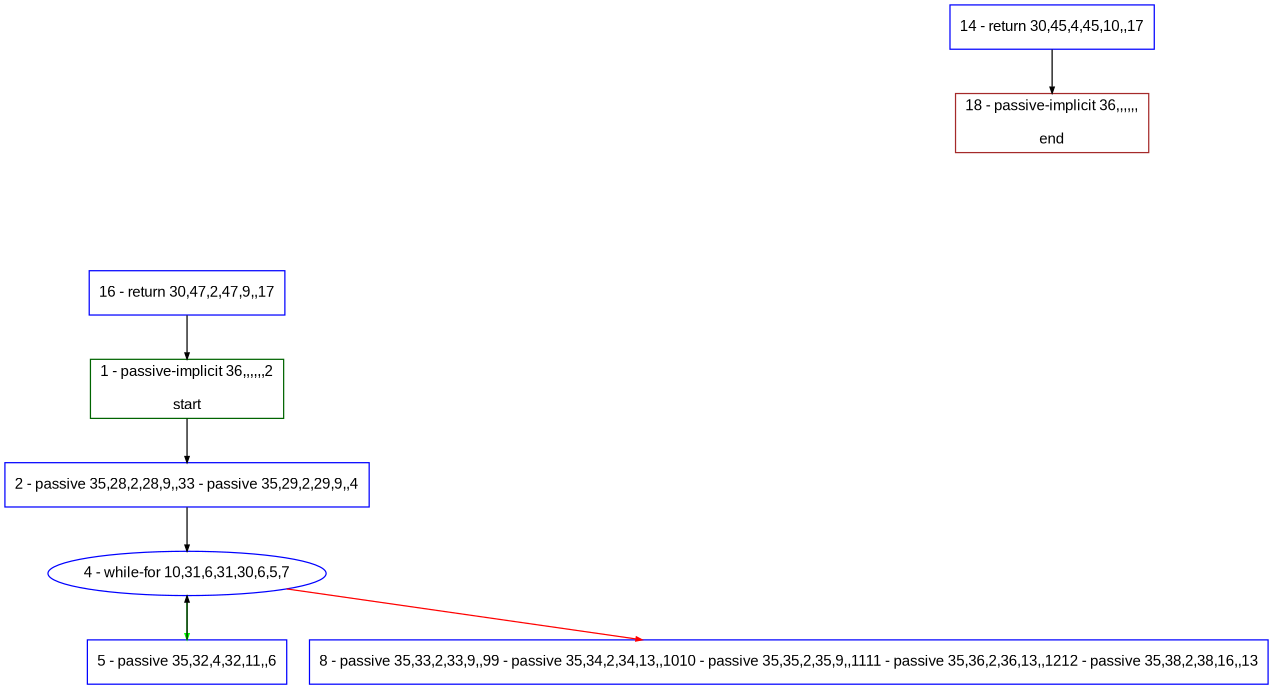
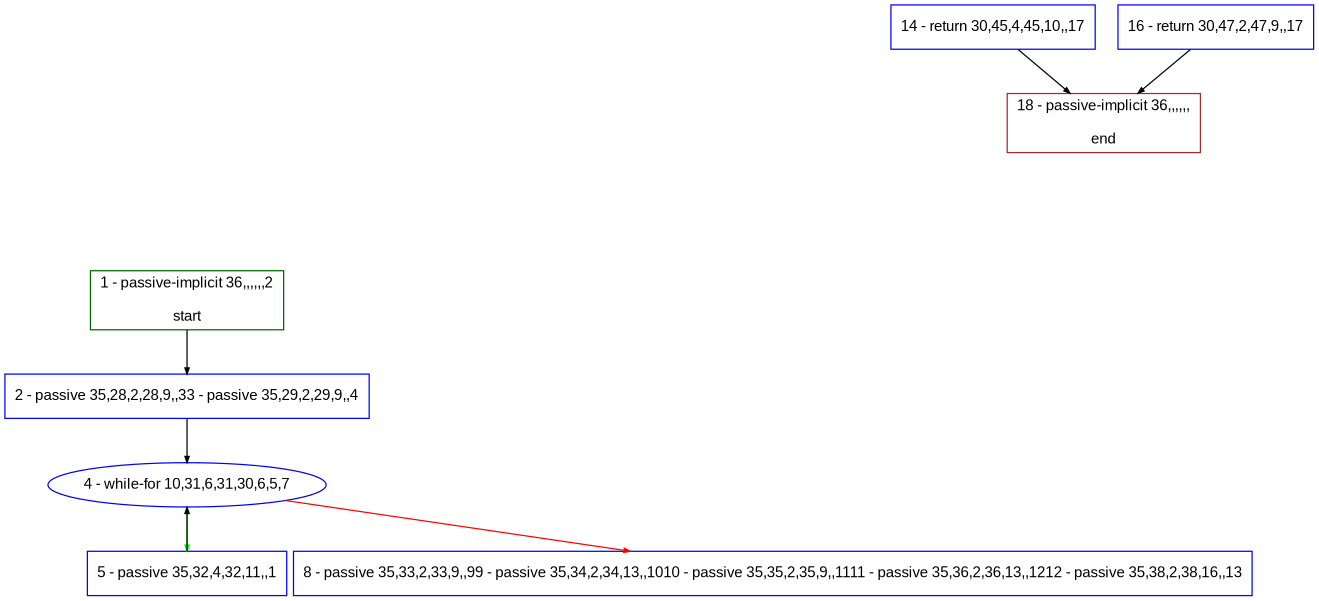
  digraph {
    bgcolor=white
    compound=true
    fillcolor="#FFFFCC"
    fontname=Arial
    fontsize=12
    pack=true
    packmode=clust
    style="rounded,filled"
    node [color="#0000ff" compound=true fillcolor="#ffffff" fixedsize=false fontname=Arial fontsize=12 node_initialized=no shape=box style=filled]
    edge [arrowhead=normal arrowsize=0.5 arrowtail=none color="#000000" compound=true dir=forward fontcolor=black fontname=Arial fontsize=12]
    n1 [label="2 - passive 35,28,2,28,9,,33 - passive 35,29,2,29,9,,4"]
    n2 [label="4 - while-for 10,31,6,31,30,6,5,7" shape=oval]
-   n3 [label="5 - passive 35,32,4,32,11,,6"]
+   n3 [label="5 - passive 35,32,4,32,11,,1"]
    n4 [label="8 - passive 35,33,2,33,9,,99 - passive 35,34,2,34,13,,1010 - passive 35,35,2,35,9,,1111 - passive 35,36,2,36,13,,1212 - passive 35,38,2,38,16,,13"]
    n5 [color="#006400" label="1 - passive-implicit 36,,,,,,2\n\nstart"]
    n6 [label="14 - return 30,45,4,45,10,,17"]
    n7 [color="#a52a2a" label="18 - passive-implicit 36,,,,,,\n\nend"]
    n8 [label="16 - return 30,47,2,47,9,,17"]
    n1 -> n2
    n2 -> n3 [color="#00ff00" label=yes]
    n2 -> n4 [color="#ff0000" label=no]
    n3 -> n2
    n5 -> n1
    n6 -> n7
-   n8 -> n5
+   n8 -> n7
  }
